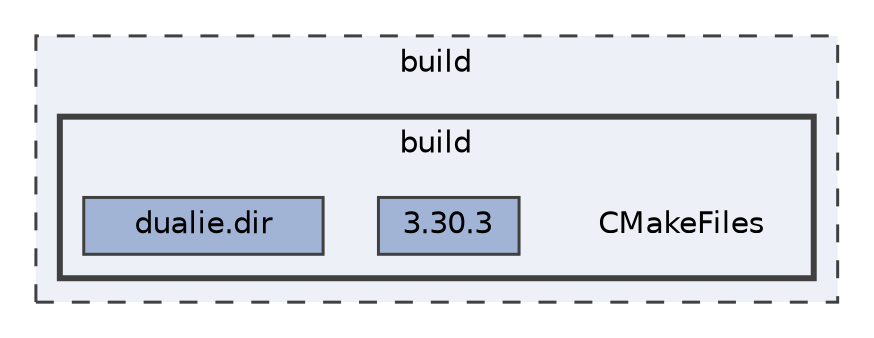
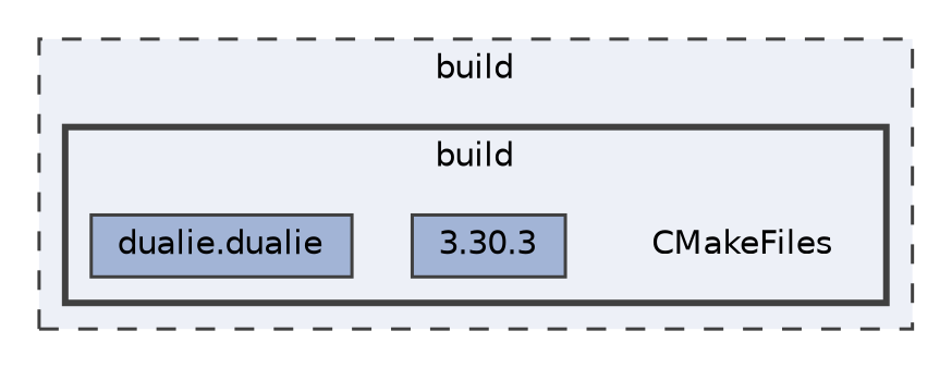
  digraph {
    compound=true
    node [fontname=Helvetica fontsize=10 shape=box color=grey25 fillcolor="#a2b4d6" style=filled]
    n1 [height=0.2 label=CMakeFiles shape=plaintext width=0.4 color="" fillcolor="" style=""]
    n2 [height=0.2 label="3.30.3" width=0.4]
-   n3 [height=0.2 label="dualie.dir" width=0.4]
+   n3 [height=0.2 label="dualie.dualie" width=0.4]
    subgraph cluster_1 {
      bgcolor="#edf0f7"
      fontname=Helvetica
      fontsize=10
      label=build
      pencolor=grey25
      style="filled,dashed"
      subgraph cluster_2 {
        bgcolor="#edf0f7"
        fontname=Helvetica
        fontsize=10
        pencolor=grey25
        style="filled,bold"
        n1
        n2
        n3
      }
    }
  }
